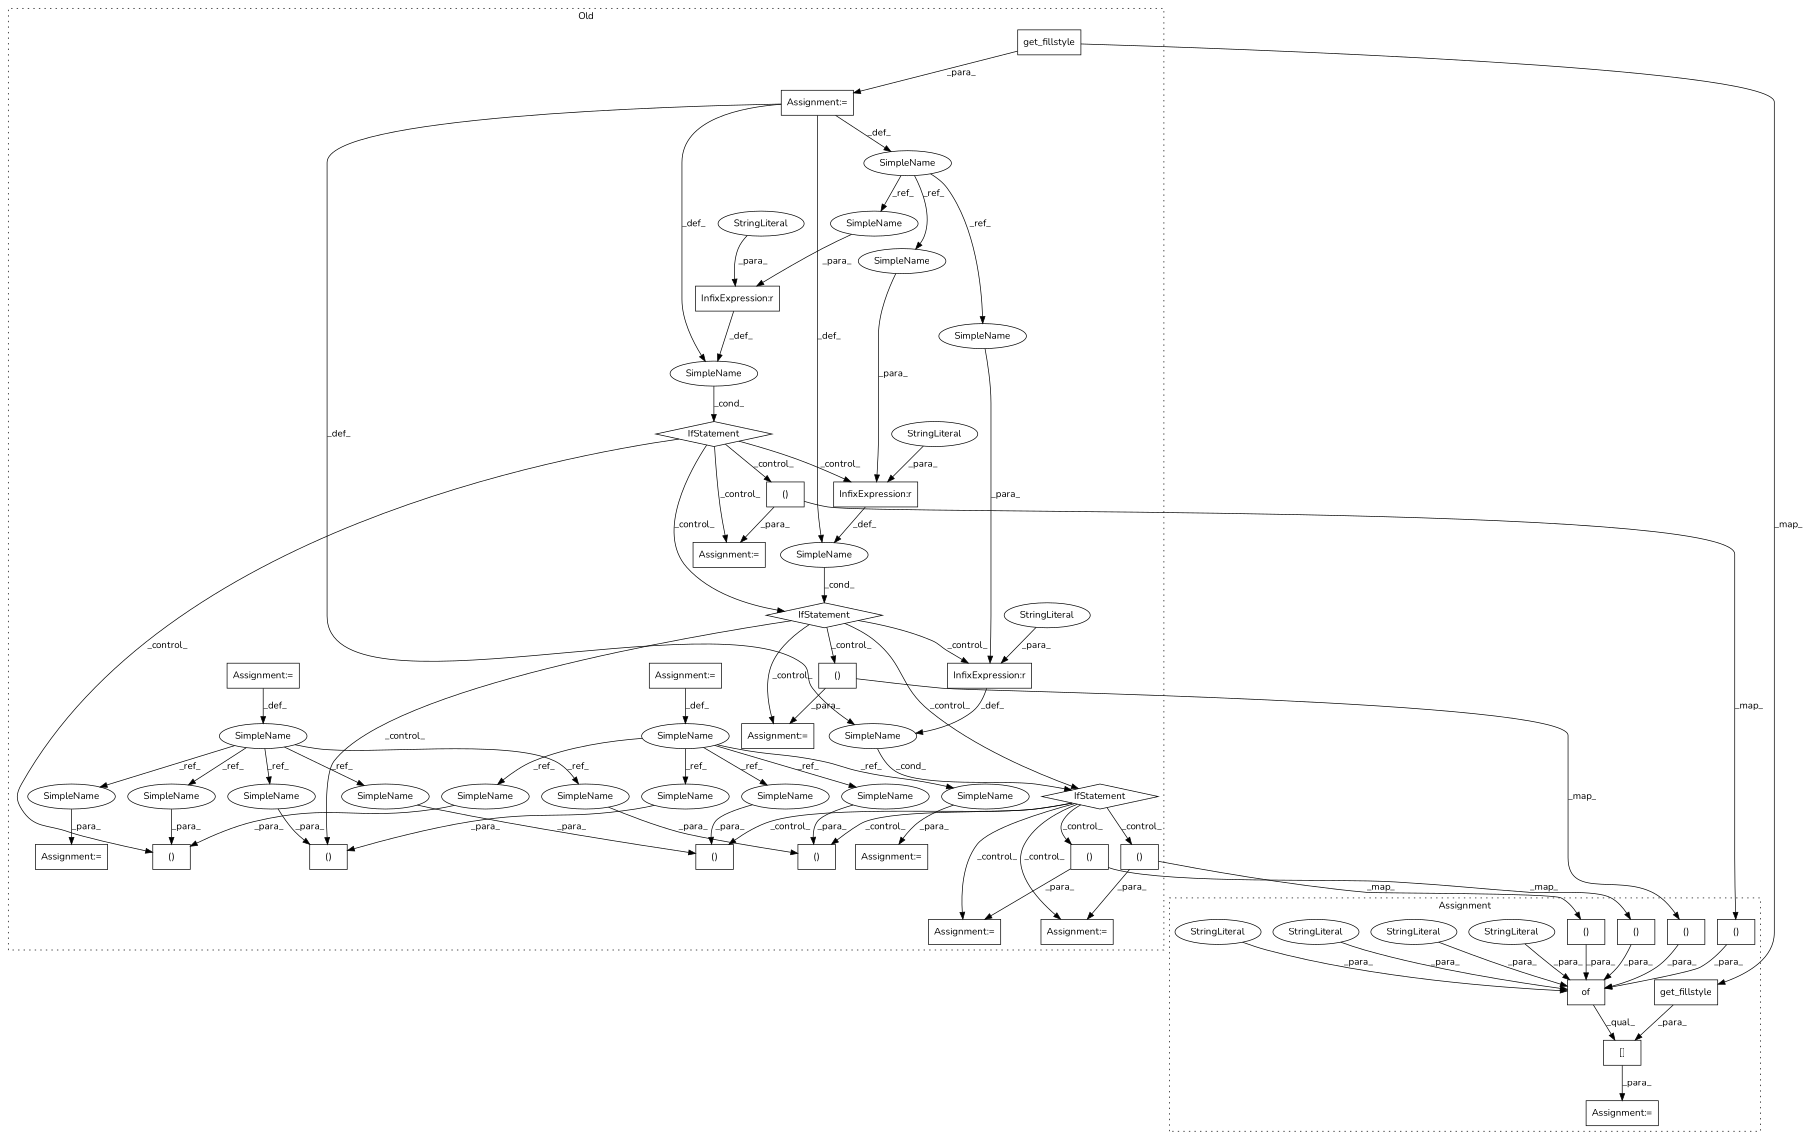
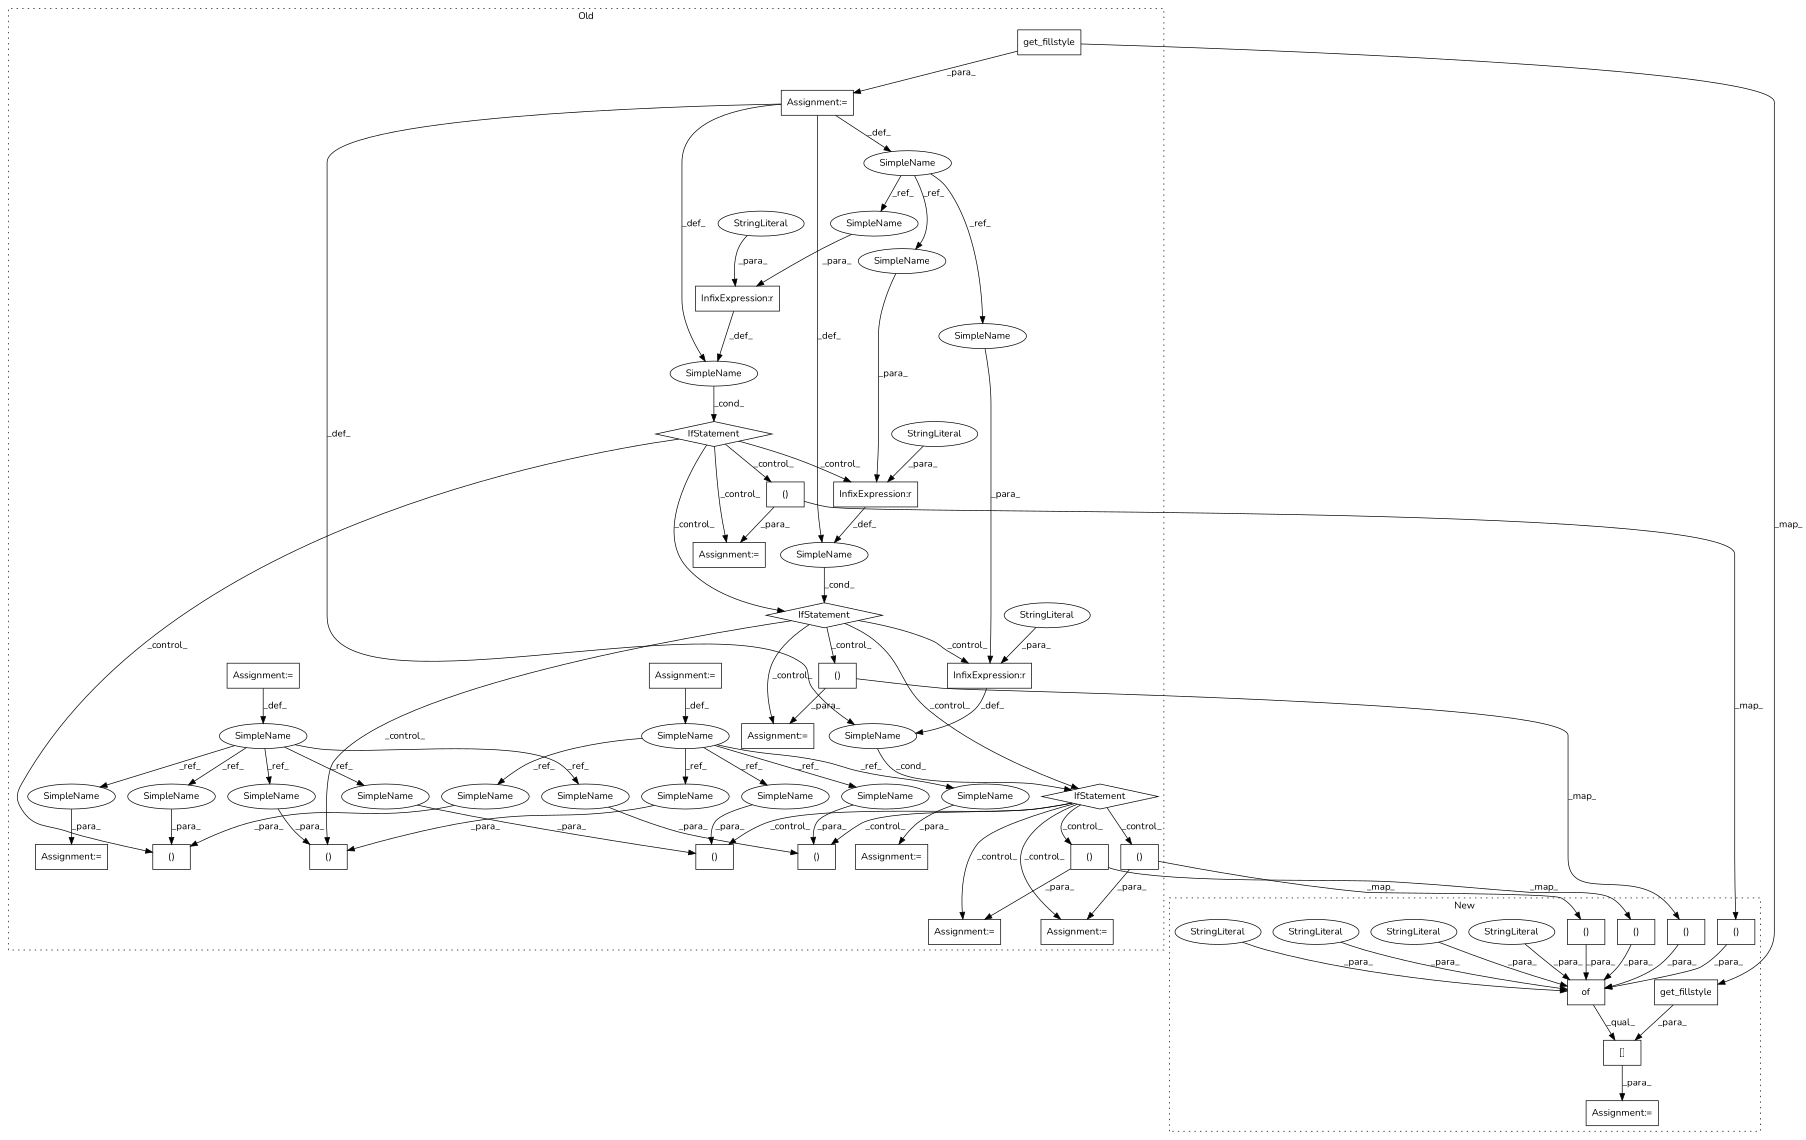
  digraph {
    fontname=Nunito
    node [a=42 l=5 shape=box fontname=Nunito]
    edge [fontname=Nunito]
    n1 [a=32 l=15 label=get_fillstyle s=11798]
    n2 [a=7 l=1 label="Assignment:=" s=11792]
    n3 [a=106 l=27 label="()" s=12407]
    n4 [a=27 l=4 label="InfixExpression:r" s=12255]
    n5 [a=106 l=27 label="()" s=12527]
    n6 [a=27 l=4 label="InfixExpression:r" s=12374]
    n7 [a=106 l=27 label="()" s=12623]
    n8 [a=27 l=4 label="InfixExpression:r" s=12496]
    n9 [a=106 l=27 label="()" s=12285]
    n10 [a=25 l="4,2" label=IfStatement s="12490,12506" shape=diamond]
    n11 [label=SimpleName shape=ellipse l=""]
    n12 [a=25 l="4,2" label=IfStatement s="12368,12386" shape=diamond]
    n13 [label=SimpleName shape=ellipse l=""]
    n14 [a=25 l="4,2" label=IfStatement s="12249,12264" shape=diamond]
    n15 [label=SimpleName shape=ellipse l=""]
    n16 [l=9 label=SimpleName s=11606 shape=ellipse]
    n17 [label=SimpleName s=11591 shape=ellipse]
    n18 [l=2 label=SimpleName s=11790 shape=ellipse]
    n19 [a=106 l=22 label="()" s=12661]
    n20 [a=7 l=11 label="Assignment:=" s=12434]
    n21 [a=106 l=22 label="()" s=12445]
    n22 [a=45 label=StringLiteral s=12259 shape=ellipse]
    n23 [a=106 l=22 label="()" s=12565]
    n24 [a=45 l=8 label=StringLiteral s=12378 shape=ellipse]
    n25 [a=106 l=22 label="()" s=12323]
    n26 [a=7 l=11 label="Assignment:=" s=12312]
    n27 [a=45 l=6 label=StringLiteral s=12500 shape=ellipse]
    n28 [a=7 l=9 label="Assignment:=" s=11606]
    n29 [a=7 l=11 label="Assignment:=" s=12650]
    n30 [a=7 l=1 label="Assignment:=" s=12710]
    n31 [a=7 l=11 label="Assignment:=" s=12554]
    n32 [a=7 label="Assignment:=" s=11591]
    n33 [a=7 l=1 label="Assignment:=" s=12738]
    n34 [label=SimpleName s=12407 shape=ellipse]
    n35 [label=SimpleName s=12711 shape=ellipse]
    n36 [label=SimpleName s=12285 shape=ellipse]
    n37 [label=SimpleName s=12623 shape=ellipse]
    n38 [label=SimpleName s=12527 shape=ellipse]
    n39 [l=2 label=SimpleName s=12494 shape=ellipse]
    n40 [l=2 label=SimpleName s=12372 shape=ellipse]
    n41 [l=2 label=SimpleName s=12253 shape=ellipse]
    n42 [l=9 label=SimpleName s=12425 shape=ellipse]
    n43 [l=9 label=SimpleName s=12739 shape=ellipse]
    n44 [l=9 label=SimpleName s=12303 shape=ellipse]
    n45 [l=9 label=SimpleName s=12545 shape=ellipse]
    n46 [l=9 label=SimpleName s=12641 shape=ellipse]
    n47 [a=32 l=15 label=get_fillstyle s=11862]
    n48 [a=2 l="162,1" label="[]" s="11695,11877"]
    n49 [a=32 l="3,2" label=of s="11699,11854"]
    n50 [a=106 l=22 label="()" s=11832]
    n51 [a=106 l=22 label="()" s=11755]
    n52 [a=106 l=22 label="()" s=11793]
    n53 [a=106 l=22 label="()" s=11715]
    n54 [a=45 l=7 label=StringLiteral s=11817 shape=ellipse]
    n55 [a=45 label=StringLiteral s=11702 shape=ellipse]
    n56 [a=7 l=2 label="Assignment:=" s=11693]
    n57 [a=45 l=6 label=StringLiteral s=11779 shape=ellipse]
    n58 [a=45 l=8 label=StringLiteral s=11739 shape=ellipse]
    subgraph cluster_1 {
      label=Old
      style=dotted
      n1
      n2
      n3
      n4
      n5
      n6
      n7
      n8
      n9
      n10
      n11
      n12
      n13
      n14
      n15
      n16
      n17
      n18
      n19
      n20
      n21
      n22
      n23
      n24
      n25
      n26
      n27
      n28
      n29
      n30
      n31
      n32
      n33
      n34
      n35
      n36
      n37
      n38
      n39
      n40
      n41
      n42
      n43
      n44
      n45
      n46
    }
    subgraph cluster_2 {
-     label=Assignment
+     label=New
      style=dotted
      n47
      n48
      n49
      n50
      n51
      n52
      n53
      n54
      n55
      n56
      n57
      n58
    }
    n1 -> n2 [label=_para_]
    n1 -> n47 [label=_map_]
    n2 -> n11 [label=_def_]
    n2 -> n13 [label=_def_]
    n2 -> n15 [label=_def_]
    n2 -> n18 [label=_def_]
    n4 -> n15 [label=_def_]
    n6 -> n11 [label=_def_]
    n8 -> n13 [label=_def_]
    n10 -> n5 [label=_control_]
    n10 -> n7 [label=_control_]
    n10 -> n19 [label=_control_]
    n10 -> n23 [label=_control_]
    n10 -> n29 [label=_control_]
    n10 -> n31 [label=_control_]
    n11 -> n12 [label=_cond_]
    n12 -> n3 [label=_control_]
    n12 -> n8 [label=_control_]
    n12 -> n10 [label=_control_]
    n12 -> n20 [label=_control_]
    n12 -> n21 [label=_control_]
    n13 -> n10 [label=_cond_]
    n14 -> n6 [label=_control_]
    n14 -> n9 [label=_control_]
    n14 -> n12 [label=_control_]
    n14 -> n25 [label=_control_]
    n14 -> n26 [label=_control_]
    n15 -> n14 [label=_cond_]
    n16 -> n42 [label=_ref_]
    n16 -> n43 [label=_ref_]
    n16 -> n44 [label=_ref_]
    n16 -> n45 [label=_ref_]
    n16 -> n46 [label=_ref_]
    n17 -> n34 [label=_ref_]
    n17 -> n35 [label=_ref_]
    n17 -> n36 [label=_ref_]
    n17 -> n37 [label=_ref_]
    n17 -> n38 [label=_ref_]
    n18 -> n39 [label=_ref_]
    n18 -> n40 [label=_ref_]
    n18 -> n41 [label=_ref_]
    n19 -> n29 [label=_para_]
    n19 -> n50 [label=_map_]
    n21 -> n20 [label=_para_]
    n21 -> n51 [label=_map_]
    n22 -> n4 [label=_para_]
    n23 -> n31 [label=_para_]
    n23 -> n52 [label=_map_]
    n24 -> n6 [label=_para_]
    n25 -> n26 [label=_para_]
    n25 -> n53 [label=_map_]
    n27 -> n8 [label=_para_]
    n28 -> n16 [label=_def_]
    n32 -> n17 [label=_def_]
    n34 -> n3 [label=_para_]
    n35 -> n30 [label=_para_]
    n36 -> n9 [label=_para_]
    n37 -> n7 [label=_para_]
    n38 -> n5 [label=_para_]
    n39 -> n8 [label=_para_]
    n40 -> n6 [label=_para_]
    n41 -> n4 [label=_para_]
    n42 -> n3 [label=_para_]
    n43 -> n33 [label=_para_]
    n44 -> n9 [label=_para_]
    n45 -> n5 [label=_para_]
    n46 -> n7 [label=_para_]
    n47 -> n48 [label=_para_]
    n48 -> n56 [label=_para_]
    n49 -> n48 [label=_qual_]
    n50 -> n49 [label=_para_]
    n51 -> n49 [label=_para_]
    n52 -> n49 [label=_para_]
    n53 -> n49 [label=_para_]
    n54 -> n49 [label=_para_]
    n55 -> n49 [label=_para_]
    n57 -> n49 [label=_para_]
    n58 -> n49 [label=_para_]
  }
